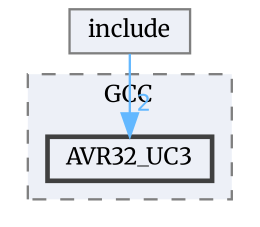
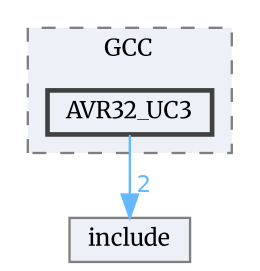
  digraph {
    compound=true
    fontname=Merriweather
    node [fillcolor="#edf0f7" fontname=Merriweather fontsize=10 shape=box]
    n1 [color=grey25 height=0.2 label=AVR32_UC3 style="filled,bold" width=0.4]
    n2 [color=grey50 height=0.2 label=include style=filled width=0.4]
    subgraph cluster_1 {
      bgcolor="#edf0f7"
      fontsize=10
      label=GCC
      pencolor=grey50
      style="filled,dashed"
      n1
    }
-   n2 -> n1 [color=steelblue1 fontcolor=steelblue1 fontname=Merriweather fontsize=10 headlabel=2 labeldistance=1.5 labelfontname=Helvetica labelfontsize=10]
+   n1 -> n2 [color=steelblue1 fontcolor=steelblue1 fontname=Merriweather fontsize=10 headlabel=2 labeldistance=1.5 labelfontname=Helvetica labelfontsize=10]
  }
